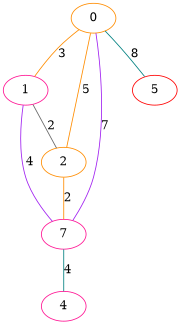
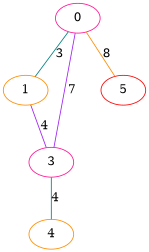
  graph {
    node [color=darkorange weight=1]
    edge [color=teal]
-   0
-   1 [color=deeppink]
-   2
-   3 [color=deeppink label=7]
+   0 [color=deeppink]
+   1
+   3 [color=deeppink]
    5 [color=red weight=4]
-   4 [color=deeppink]
-   0 -- 1 [color=darkorange label=3]
-   0 -- 2 [color=darkorange label=5]
+   4
+   0 -- 1 [label=3]
    0 -- 3 [color=purple label=7]
-   0 -- 5 [label=8]
-   1 -- 2 [color=gray40 label=2]
+   0 -- 5 [color=darkorange label=8]
    1 -- 3 [color=purple label=4]
-   2 -- 3 [color=darkorange label=2]
    3 -- 4 [label=4]
  }
